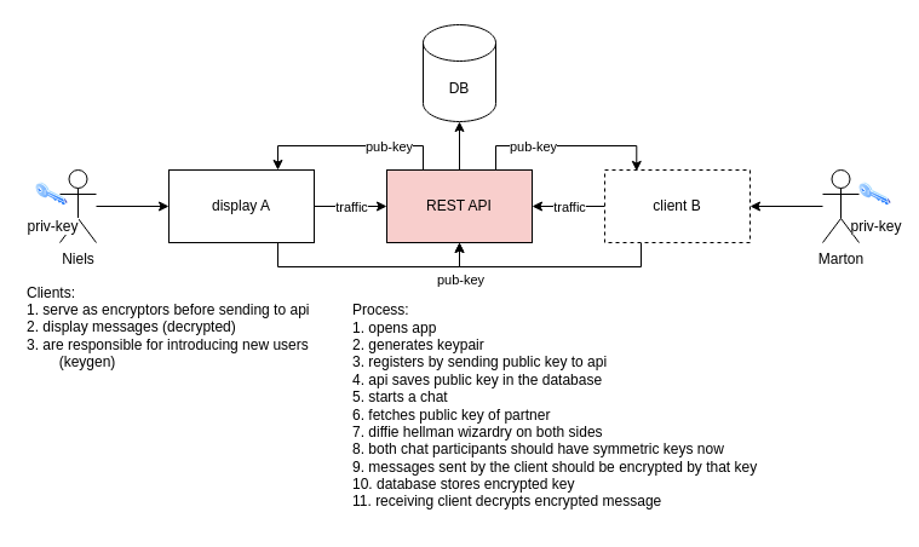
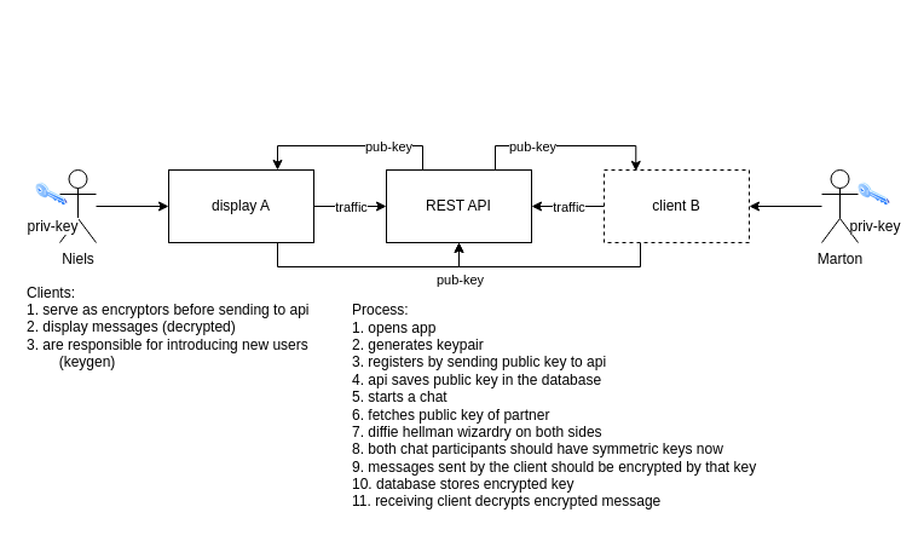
  <mxCell id="0" />
  <mxCell id="1" parent="0" />
  <mxCell id="2" style="edgeStyle=orthogonalEdgeStyle;rounded=0;orthogonalLoop=1;jettySize=auto;html=1;" parent="1" source="6" target="12" edge="1"><mxGeometry relative="1" as="geometry" /></mxCell>
  <mxCell id="3" value="traffic" style="edgeLabel;html=1;align=center;verticalAlign=middle;resizable=0;points=[];" parent="2" vertex="1" connectable="0"><mxGeometry x="-0.252" y="-1" relative="1" as="geometry"><mxPoint x="8" y="-1" as="offset" /></mxGeometry></mxCell>
  <mxCell id="4" style="edgeStyle=orthogonalEdgeStyle;rounded=0;orthogonalLoop=1;jettySize=auto;html=1;exitX=0.75;exitY=1;exitDx=0;exitDy=0;entryX=0.5;entryY=1;entryDx=0;entryDy=0;" parent="1" source="6" target="12" edge="1"><mxGeometry relative="1" as="geometry" /></mxCell>
  <mxCell id="5" value="pub-key" style="edgeLabel;html=1;align=center;verticalAlign=middle;resizable=0;points=[];" parent="4" vertex="1" connectable="0"><mxGeometry x="-0.474" y="2" relative="1" as="geometry"><mxPoint x="120" y="12" as="offset" /></mxGeometry></mxCell>
  <mxCell id="6" value="display A" style="rounded=0;whiteSpace=wrap;html=1;" parent="1" vertex="1"><mxGeometry x="139" y="140" width="120" height="60" as="geometry" /></mxCell>
- <mxCell id="7" style="edgeStyle=orthogonalEdgeStyle;rounded=0;orthogonalLoop=1;jettySize=auto;html=1;entryX=0.5;entryY=1;entryDx=0;entryDy=0;entryPerimeter=0;" parent="1" source="12" target="17" edge="1"><mxGeometry relative="1" as="geometry" /></mxCell>
  <mxCell id="8" style="edgeStyle=orthogonalEdgeStyle;rounded=0;orthogonalLoop=1;jettySize=auto;html=1;exitX=0.75;exitY=0;exitDx=0;exitDy=0;entryX=0.219;entryY=0.015;entryDx=0;entryDy=0;entryPerimeter=0;" parent="1" source="12" target="21" edge="1"><mxGeometry relative="1" as="geometry" /></mxCell>
  <mxCell id="9" value="pub-key" style="edgeLabel;html=1;align=center;verticalAlign=middle;resizable=0;points=[];" parent="8" vertex="1" connectable="0"><mxGeometry x="-0.501" relative="1" as="geometry"><mxPoint x="11" as="offset" /></mxGeometry></mxCell>
  <mxCell id="10" style="edgeStyle=orthogonalEdgeStyle;rounded=0;orthogonalLoop=1;jettySize=auto;html=1;exitX=0.25;exitY=0;exitDx=0;exitDy=0;entryX=0.75;entryY=0;entryDx=0;entryDy=0;" parent="1" source="12" target="6" edge="1"><mxGeometry relative="1" as="geometry" /></mxCell>
  <mxCell id="11" value="pub-key" style="edgeLabel;html=1;align=center;verticalAlign=middle;resizable=0;points=[];" parent="10" vertex="1" connectable="0"><mxGeometry x="0.206" y="-2" relative="1" as="geometry"><mxPoint x="47" y="2" as="offset" /></mxGeometry></mxCell>
- <mxCell id="12" value="REST API" style="rounded=0;whiteSpace=wrap;html=1;fillColor=#f8cecc;" parent="1" vertex="1"><mxGeometry x="319" y="140" width="120" height="60" as="geometry" /></mxCell>
+ <mxCell id="12" value="REST API" style="rounded=0;whiteSpace=wrap;html=1;" parent="1" vertex="1"><mxGeometry x="319" y="140" width="120" height="60" as="geometry" /></mxCell>
  <mxCell id="13" style="edgeStyle=orthogonalEdgeStyle;rounded=0;orthogonalLoop=1;jettySize=auto;html=1;" parent="1" source="14" target="6" edge="1"><mxGeometry relative="1" as="geometry" /></mxCell>
  <mxCell id="14" value="Niels" style="shape=umlActor;verticalLabelPosition=bottom;verticalAlign=top;html=1;outlineConnect=0;" parent="1" vertex="1"><mxGeometry x="49" y="140" width="30" height="60" as="geometry" /></mxCell>
  <mxCell id="15" style="edgeStyle=orthogonalEdgeStyle;rounded=0;orthogonalLoop=1;jettySize=auto;html=1;entryX=1;entryY=0.5;entryDx=0;entryDy=0;" parent="1" source="16" target="21" edge="1"><mxGeometry relative="1" as="geometry" /></mxCell>
  <mxCell id="16" value="Marton" style="shape=umlActor;verticalLabelPosition=bottom;verticalAlign=top;html=1;outlineConnect=0;" parent="1" vertex="1"><mxGeometry x="679" y="140" width="30" height="60" as="geometry" /></mxCell>
- <mxCell id="17" value="DB" style="shape=cylinder3;whiteSpace=wrap;html=1;boundedLbl=1;backgroundOutline=1;size=15;" parent="1" vertex="1"><mxGeometry x="349" y="20" width="60" height="80" as="geometry" /></mxCell>
  <mxCell id="18" style="edgeStyle=orthogonalEdgeStyle;rounded=0;orthogonalLoop=1;jettySize=auto;html=1;" parent="1" source="21" target="12" edge="1"><mxGeometry relative="1" as="geometry" /></mxCell>
  <mxCell id="19" value="traffic" style="edgeLabel;html=1;align=center;verticalAlign=middle;resizable=0;points=[];" parent="18" vertex="1" connectable="0"><mxGeometry x="-0.389" relative="1" as="geometry"><mxPoint x="-12" as="offset" /></mxGeometry></mxCell>
  <mxCell id="20" style="edgeStyle=orthogonalEdgeStyle;rounded=0;orthogonalLoop=1;jettySize=auto;html=1;exitX=0.25;exitY=1;exitDx=0;exitDy=0;entryX=0.5;entryY=1;entryDx=0;entryDy=0;" parent="1" source="21" target="12" edge="1"><mxGeometry relative="1" as="geometry" /></mxCell>
  <mxCell id="21" value="client B" style="rounded=0;whiteSpace=wrap;html=1;dashed=1;" parent="1" vertex="1"><mxGeometry x="499" y="140" width="120" height="60" as="geometry" /></mxCell>
  <mxCell id="22" value="priv-key" style="aspect=fixed;perimeter=ellipsePerimeter;html=1;align=center;shadow=0;dashed=0;spacingTop=3;image;image=img/lib/active_directory/key.svg;" parent="1" vertex="1"><mxGeometry x="709" y="150" width="27.02" height="20" as="geometry" /></mxCell>
  <mxCell id="23" value="priv-key" style="aspect=fixed;perimeter=ellipsePerimeter;html=1;align=center;shadow=0;dashed=0;spacingTop=3;image;image=img/lib/active_directory/key.svg;" parent="1" vertex="1"><mxGeometry x="29" y="150" width="27.03" height="20" as="geometry" /></mxCell>
  <mxCell id="24" value="Clients:&lt;br&gt;1. serve as encryptors before sending to api&lt;br&gt;&lt;div style=&quot;&quot;&gt;&lt;span style=&quot;background-color: initial;&quot;&gt;2. display messages (decrypted)&lt;/span&gt;&lt;/div&gt;&lt;div style=&quot;&quot;&gt;&lt;span style=&quot;background-color: initial;&quot;&gt;3. are responsible for introducing new users&lt;/span&gt;&lt;/div&gt;&lt;div style=&quot;&quot;&gt;&lt;span style=&quot;background-color: initial;&quot;&gt;&lt;span style=&quot;white-space: pre;&quot;&gt;&#09;&lt;/span&gt;(keygen)&lt;br&gt;&lt;/span&gt;&lt;/div&gt;" style="text;html=1;align=left;verticalAlign=middle;resizable=0;points=[];autosize=1;strokeColor=none;fillColor=none;" parent="1" vertex="1"><mxGeometry x="20" y="225" width="260" height="90" as="geometry" /></mxCell>
  <mxCell id="25" value="Process:&lt;br&gt;1. opens app&lt;br&gt;2. generates keypair&lt;br&gt;3. registers by sending public key to api&lt;br&gt;4. api saves public key in the database&lt;br&gt;5. starts a chat&lt;br&gt;6. fetches public key of partner&lt;br&gt;7. diffie hellman wizardry on both sides&lt;br&gt;8. both chat participants should have symmetric keys now&lt;br&gt;9. messages sent by the client should be encrypted by that key&lt;br&gt;10. database stores encrypted key&lt;br&gt;11. receiving client decrypts encrypted message" style="text;html=1;align=left;verticalAlign=middle;resizable=0;points=[];autosize=1;strokeColor=none;fillColor=none;" parent="1" vertex="1"><mxGeometry x="289" y="240" width="360" height="190" as="geometry" /></mxCell>
